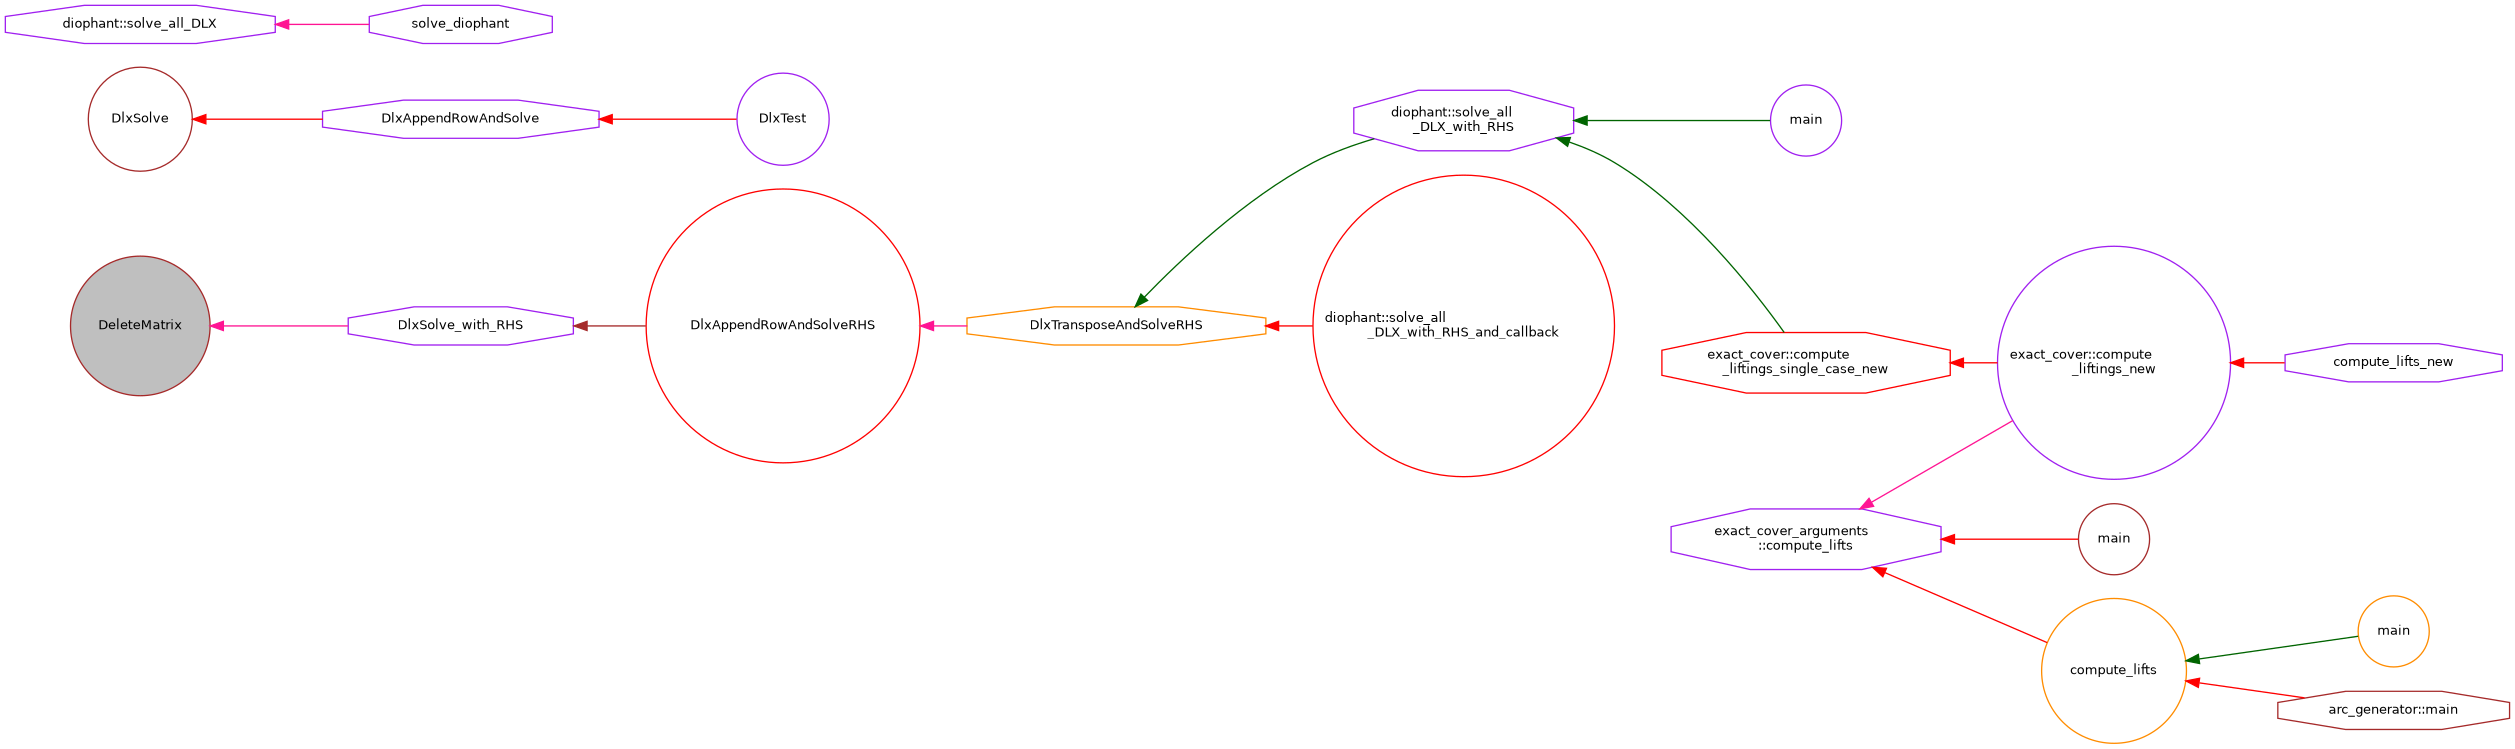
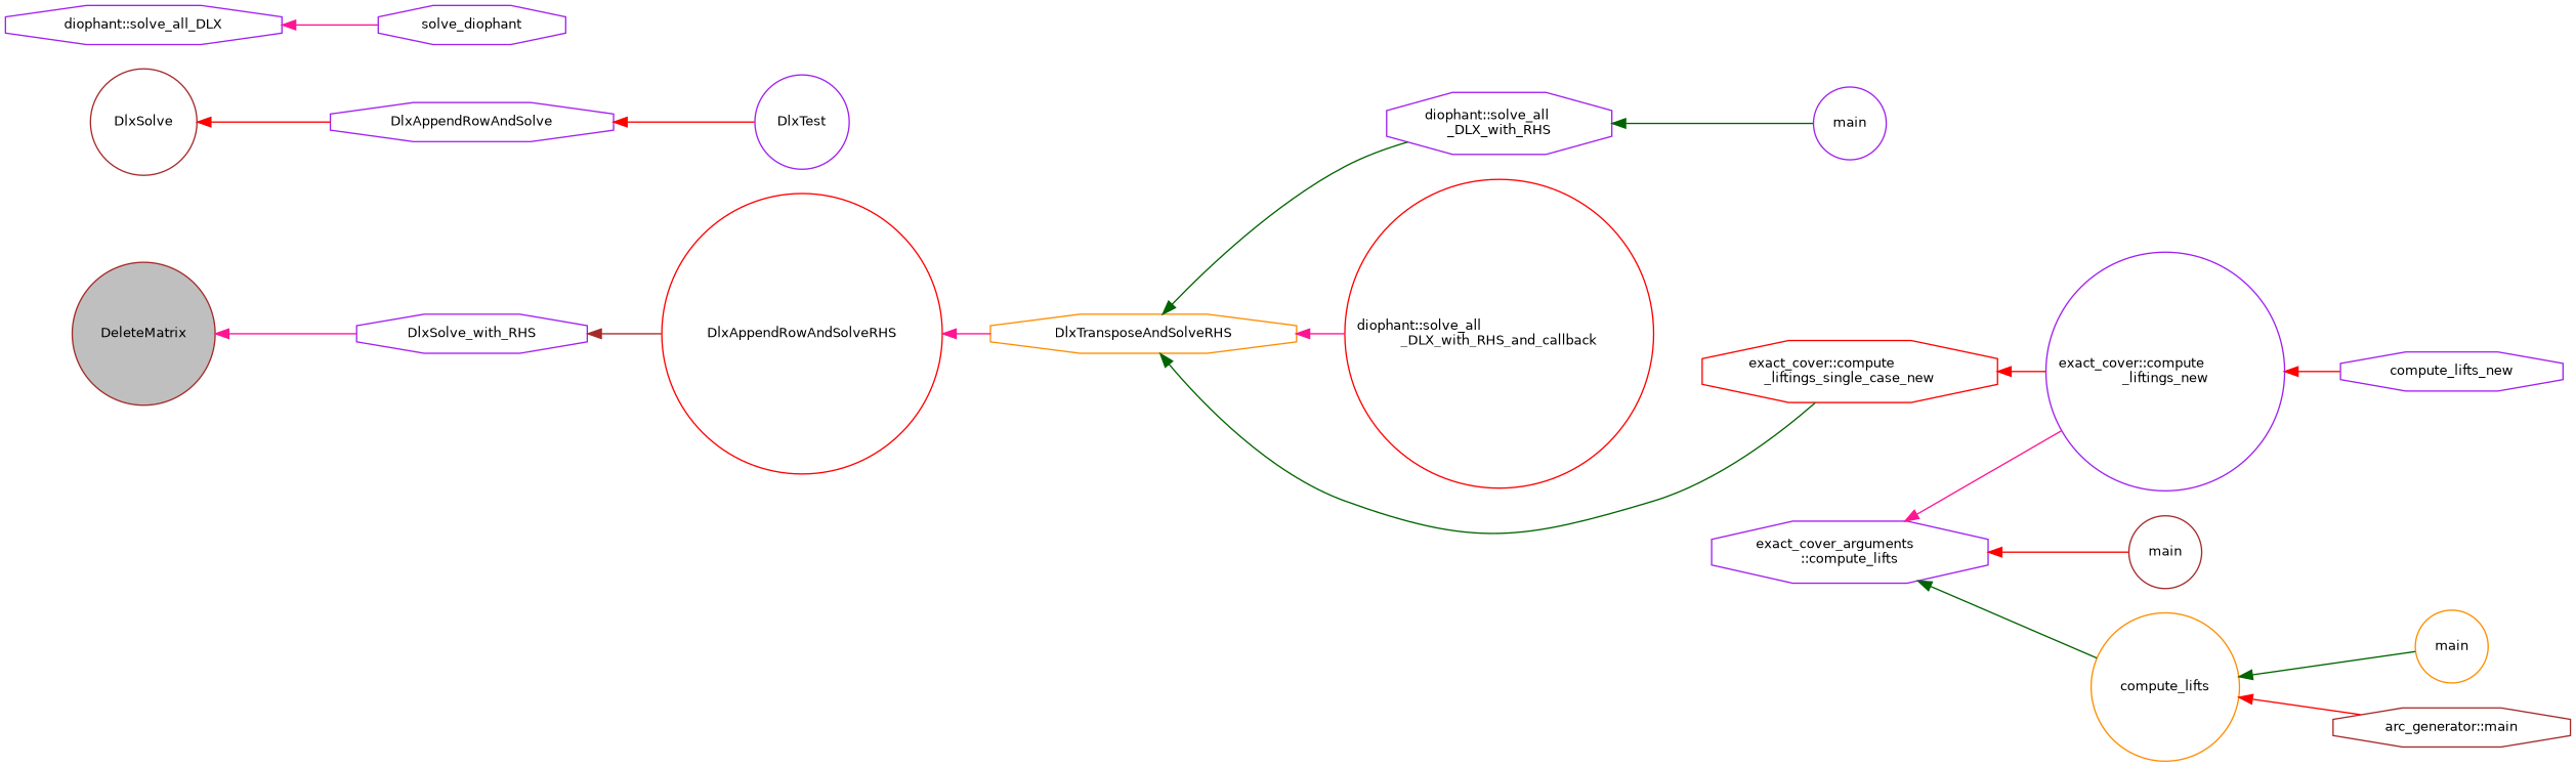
  digraph {
    rankdir=LR
    node [color=purple fillcolor=white fontname=Helvetica fontsize=10 shape=circle style=filled]
    edge [color=red dir=back fontname=Helvetica fontsize=10 labelfontname=Helvetica labelfontsize=10 style=solid]
    n1 [color=brown fillcolor=grey75 fontcolor=black height=0.2 label=DeleteMatrix width=0.4]
    n2 [height=0.2 label=DlxSolve_with_RHS shape=octagon width=0.4]
    n3 [color=brown height=0.2 label=DlxSolve width=0.4]
    n4 [height=0.2 label=DlxAppendRowAndSolve shape=octagon width=0.4]
    n5 [color=red height=0.2 label=DlxAppendRowAndSolveRHS width=0.4]
    n6 [height=0.2 label=DlxTest width=0.4]
    n7 [height=0.2 label="diophant::solve_all_DLX" shape=octagon width=0.4]
    n8 [height=0.2 label=solve_diophant shape=octagon width=0.4]
    n9 [color=darkorange height=0.2 label=DlxTransposeAndSolveRHS shape=octagon width=0.4]
    n10 [height=0.2 label="diophant::solve_all\l_DLX_with_RHS" shape=octagon width=0.4]
    n11 [color=red height=0.2 label="diophant::solve_all\l_DLX_with_RHS_and_callback" width=0.4]
    n12 [height=0.2 label=main width=0.4]
    n13 [color=red height=0.2 label="exact_cover::compute\l_liftings_single_case_new" shape=octagon width=0.4]
    n14 [height=0.2 label="exact_cover::compute\l_liftings_new" width=0.4]
    n15 [height=0.2 label=compute_lifts_new shape=octagon width=0.4]
    n16 [height=0.2 label="exact_cover_arguments\l::compute_lifts" shape=octagon width=0.4]
    n17 [color=brown height=0.2 label=main width=0.4]
    n18 [color=darkorange height=0.2 label=compute_lifts width=0.4]
    n19 [color=darkorange height=0.2 label=main width=0.4]
    n20 [color=brown height=0.2 label="arc_generator::main" shape=octagon width=0.4]
    n1 -> n2 [color=deeppink]
    n2 -> n5 [color=brown]
    n3 -> n4
    n4 -> n6
    n5 -> n9 [color=deeppink]
    n7 -> n8 [color=deeppink]
    n9 -> n10 [color=darkgreen]
-   n9 -> n11
+   n9 -> n11 [color=deeppink]
    n10 -> n12 [color=darkgreen]
-   n10 -> n13 [color=darkgreen]
+   n9 -> n13 [color=darkgreen]
    n13 -> n14
    n14 -> n15
    n16 -> n14 [color=deeppink]
    n16 -> n17
-   n16 -> n18
+   n16 -> n18 [color=darkgreen]
    n18 -> n19 [color=darkgreen]
    n18 -> n20
  }
